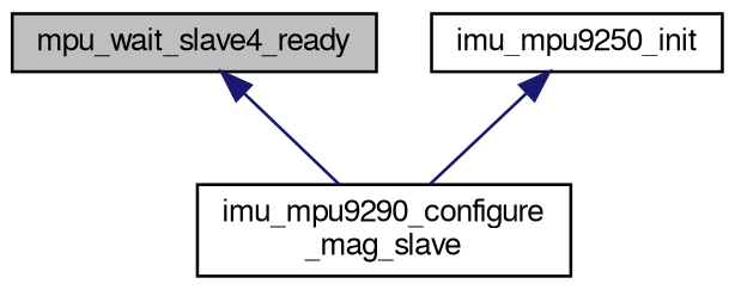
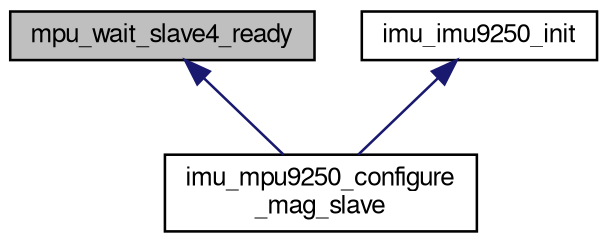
  digraph {
    rankdir=TB
    node [color=black fillcolor=white fontname=FreeSans fontsize=10 shape=record style=filled]
    edge [color=midnightblue dir=back fontname=FreeSans fontsize=10 labelfontname=FreeSans labelfontsize=10 style=solid]
    n1 [fillcolor=grey75 fontcolor=black height=0.2 label=mpu_wait_slave4_ready width=0.4]
-   n2 [height=0.2 label="imu_mpu9290_configure\l_mag_slave" width=0.4]
-   n3 [height=0.2 label=imu_mpu9250_init width=0.4]
+   n2 [height=0.2 label="imu_mpu9250_configure\l_mag_slave" width=0.4]
+   n3 [height=0.2 label=imu_imu9250_init width=0.4]
    n1 -> n2
    n3 -> n2
  }
